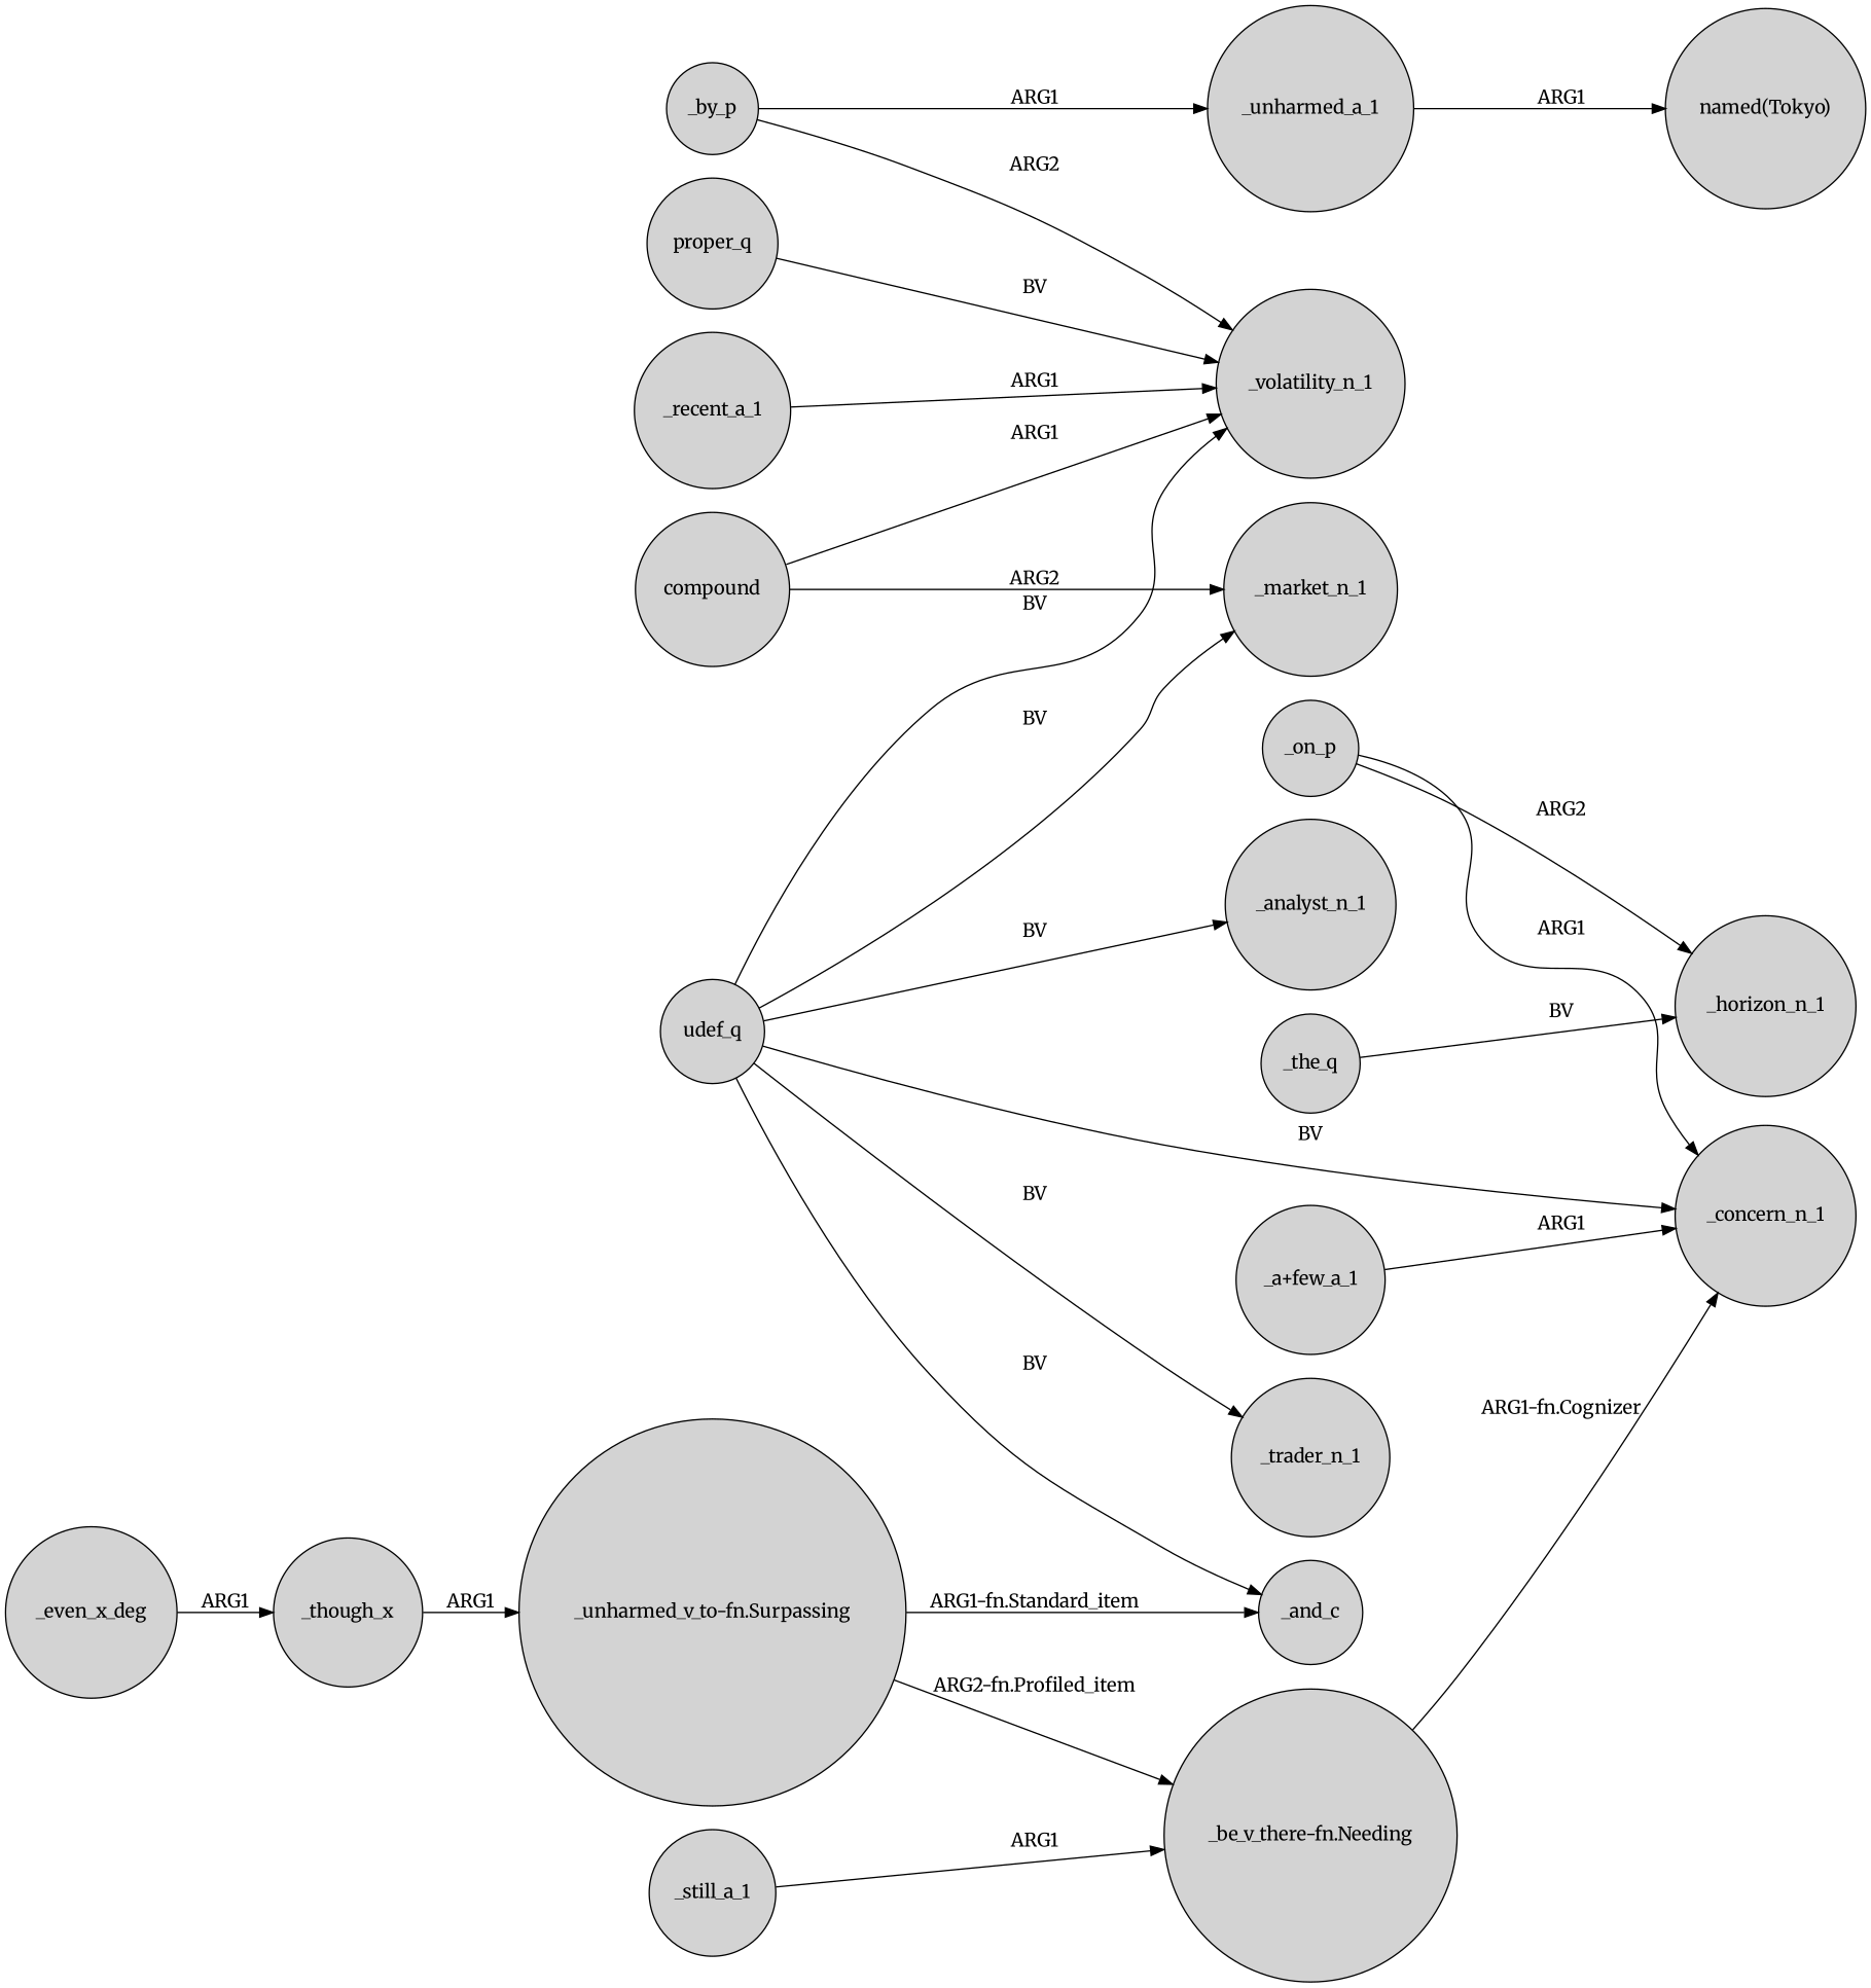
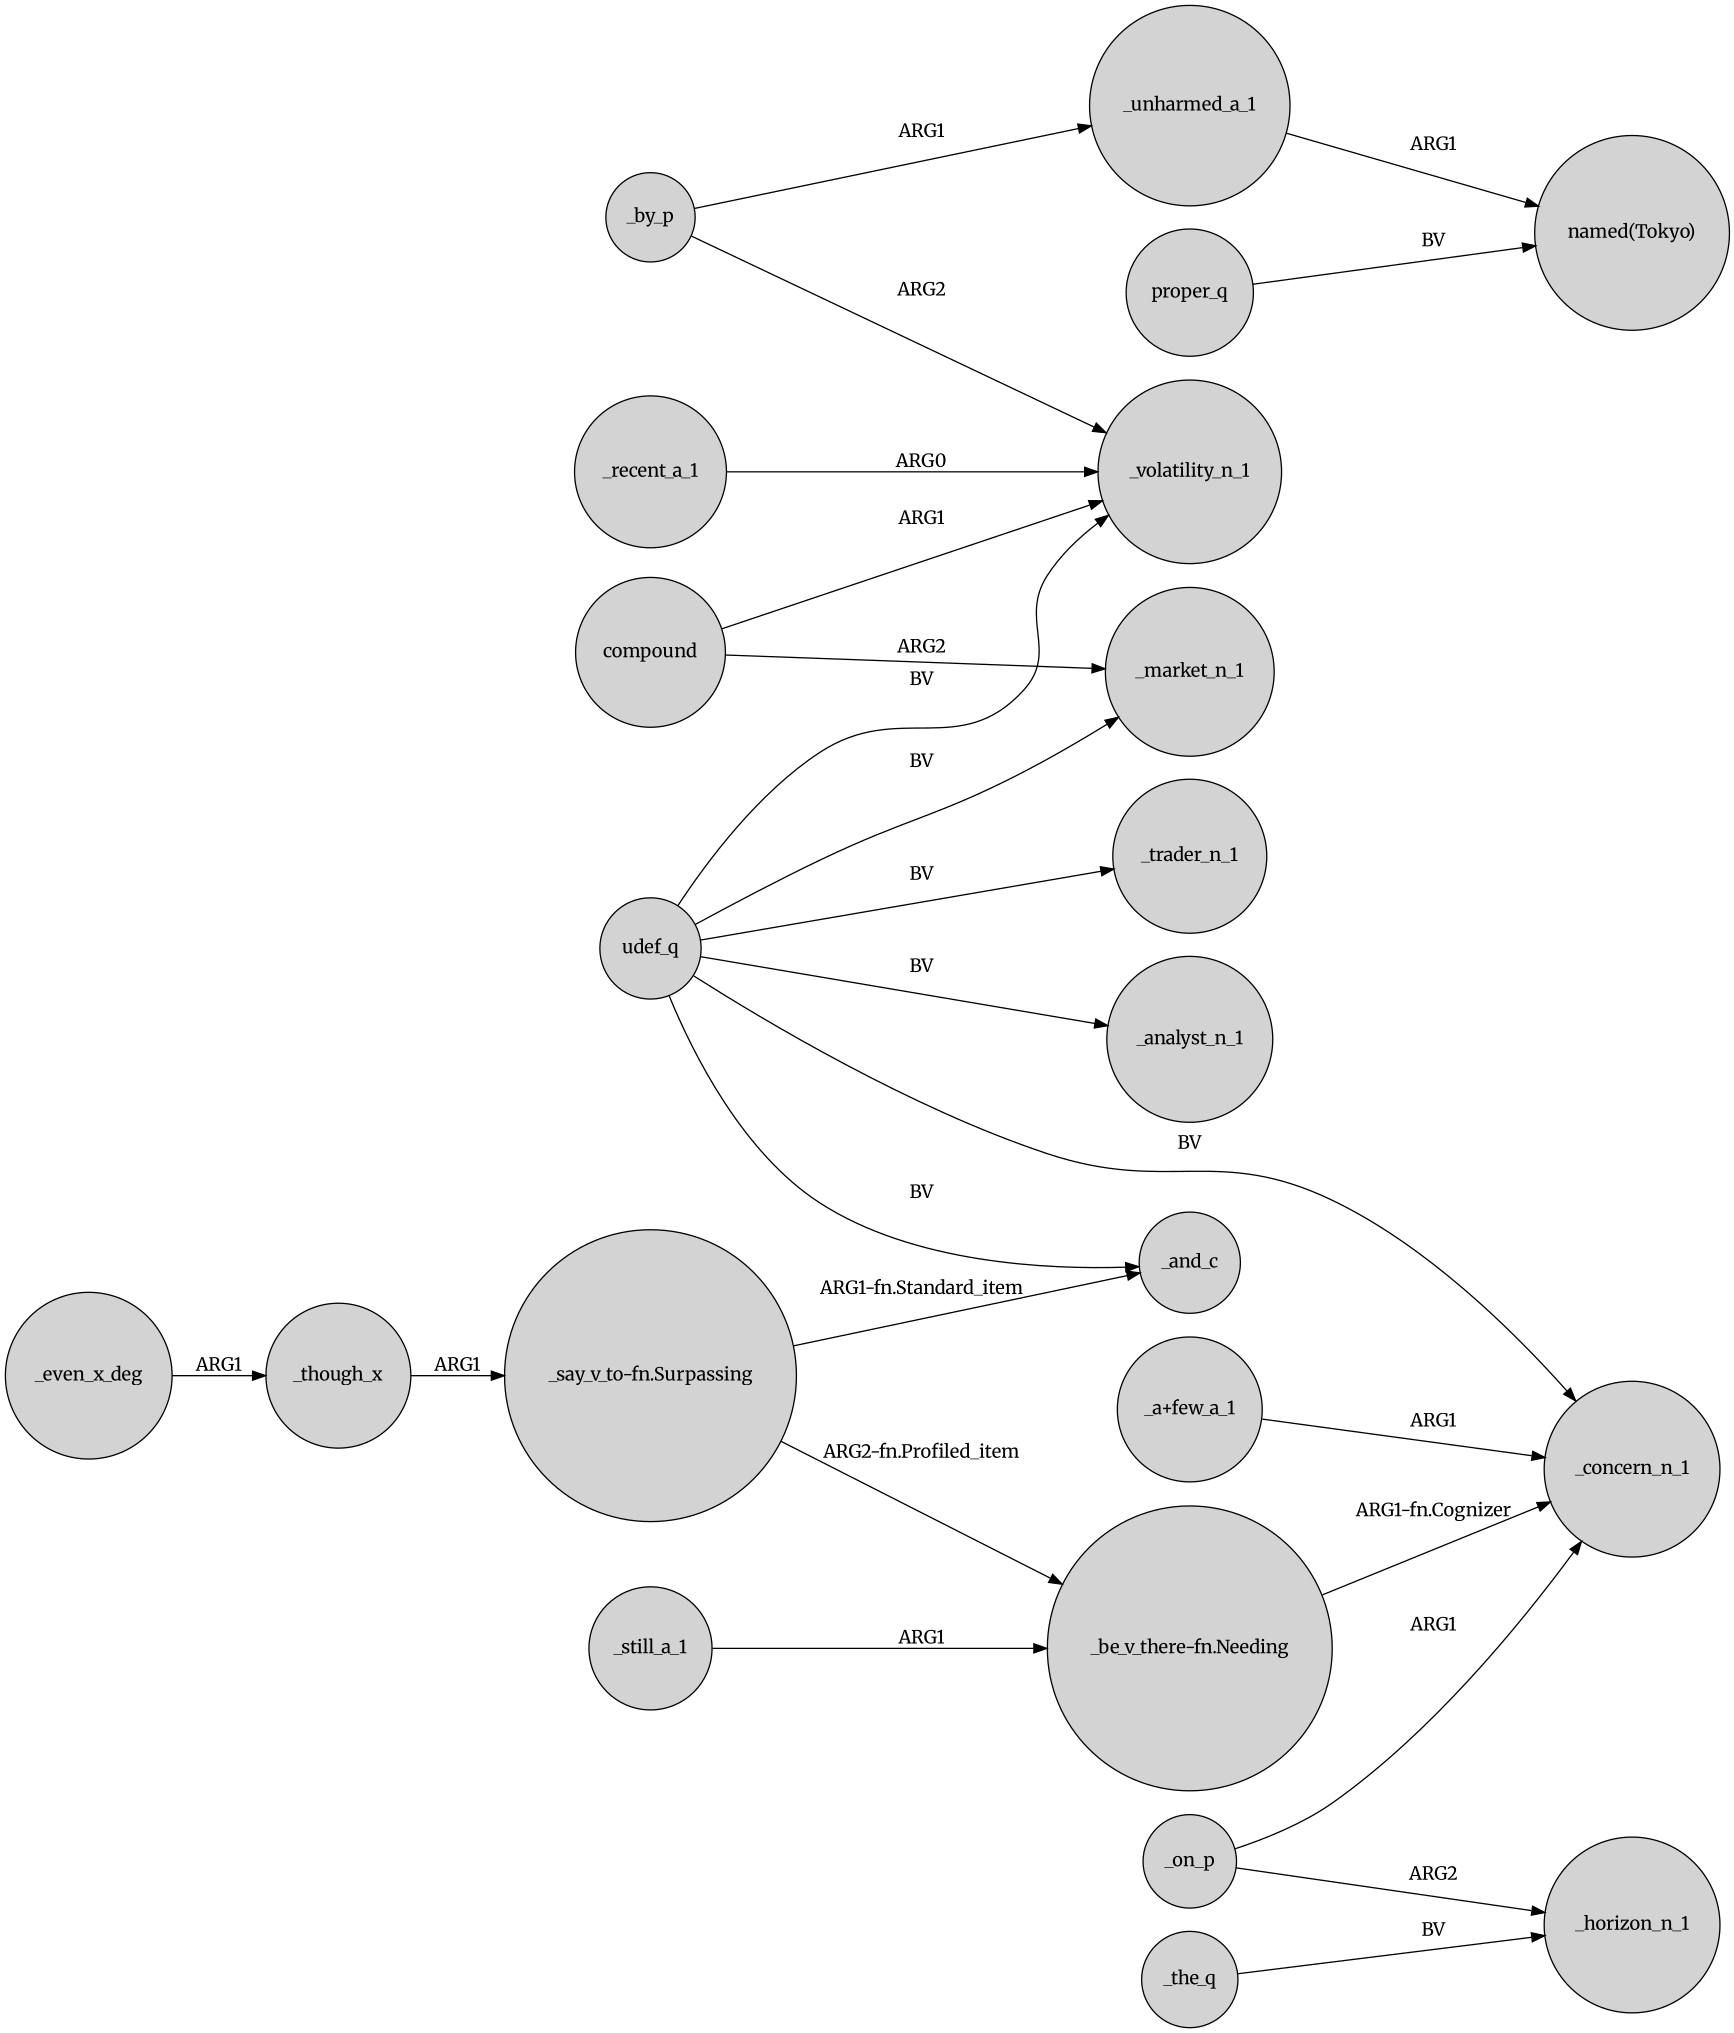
  digraph {
    fontname=Merriweather
    rankdir=LR
    node [fontname=Merriweather shape=circle style=filled]
    edge [fontname=Merriweather]
    _unharmed_a_1
    "named(Tokyo)"
    udef_q
    _market_n_1
    _analyst_n_1
    _volatility_n_1
    _and_c
    _trader_n_1
    _concern_n_1
    compound
    _though_x
-   "_say_v_to-fn.Surpassing" [label="_unharmed_v_to-fn.Surpassing"]
+   "_say_v_to-fn.Surpassing"
    "_be_v_there-fn.Needing"
    _by_p
    _the_q
    _horizon_n_1
    _on_p
    _still_a_1
    "_a+few_a_1"
    proper_q
    _even_x_deg
    _recent_a_1
    _unharmed_a_1 -> "named(Tokyo)" [label=ARG1]
    udef_q -> _market_n_1 [label=BV]
    udef_q -> _analyst_n_1 [label=BV]
    udef_q -> _volatility_n_1 [label=BV]
    udef_q -> _and_c [label=BV]
    udef_q -> _trader_n_1 [label=BV]
    udef_q -> _concern_n_1 [label=BV]
    compound -> _market_n_1 [label=ARG2]
    compound -> _volatility_n_1 [label=ARG1]
    _though_x -> "_say_v_to-fn.Surpassing" [label=ARG1]
    "_say_v_to-fn.Surpassing" -> _and_c [label="ARG1-fn.Standard_item"]
    "_say_v_to-fn.Surpassing" -> "_be_v_there-fn.Needing" [label="ARG2-fn.Profiled_item"]
    "_be_v_there-fn.Needing" -> _concern_n_1 [label="ARG1-fn.Cognizer"]
    _by_p -> _unharmed_a_1 [label=ARG1]
    _by_p -> _volatility_n_1 [label=ARG2]
    _the_q -> _horizon_n_1 [label=BV]
    _on_p -> _concern_n_1 [label=ARG1]
    _on_p -> _horizon_n_1 [label=ARG2]
    _still_a_1 -> "_be_v_there-fn.Needing" [label=ARG1]
    "_a+few_a_1" -> _concern_n_1 [label=ARG1]
-   proper_q -> _volatility_n_1 [label=BV]
+   proper_q -> "named(Tokyo)" [label=BV]
    _even_x_deg -> _though_x [label=ARG1]
-   _recent_a_1 -> _volatility_n_1 [label=ARG1]
+   _recent_a_1 -> _volatility_n_1 [label=ARG0]
  }
